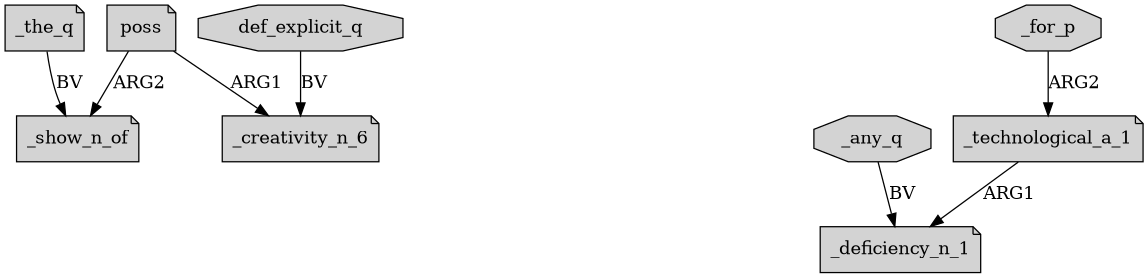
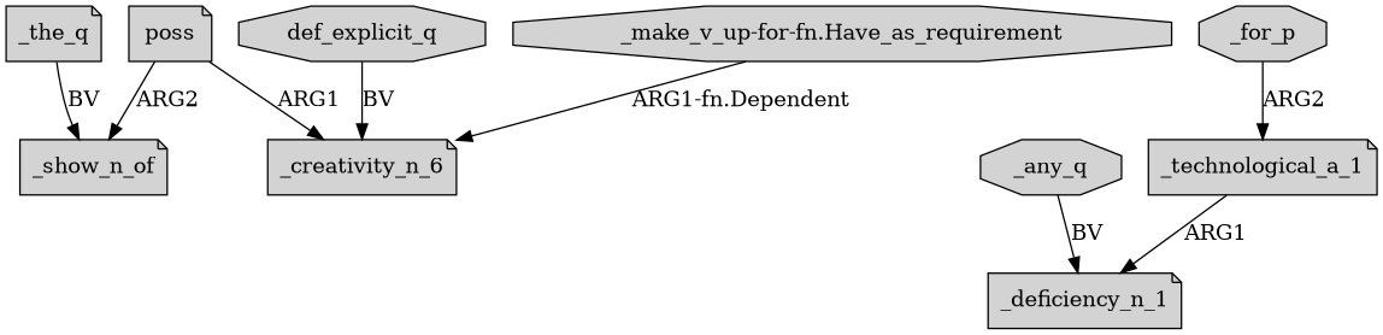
  digraph {
    node [shape=note style=filled]
    n1 [label=_creativity_n_6]
    poss
    _show_n_of
    _technological_a_1
    _deficiency_n_1
    _the_q
+   "_make_v_up-for-fn.Have_as_requirement" [shape=octagon]
    _for_p [shape=octagon]
    def_explicit_q [shape=octagon]
    _any_q [shape=octagon]
    poss -> n1 [label=ARG1]
    poss -> _show_n_of [label=ARG2]
    _technological_a_1 -> _deficiency_n_1 [label=ARG1]
    _the_q -> _show_n_of [label=BV]
+   "_make_v_up-for-fn.Have_as_requirement" -> n1 [label="ARG1-fn.Dependent"]
    _for_p -> _technological_a_1 [label=ARG2]
    def_explicit_q -> n1 [label=BV]
    _any_q -> _deficiency_n_1 [label=BV]
  }
